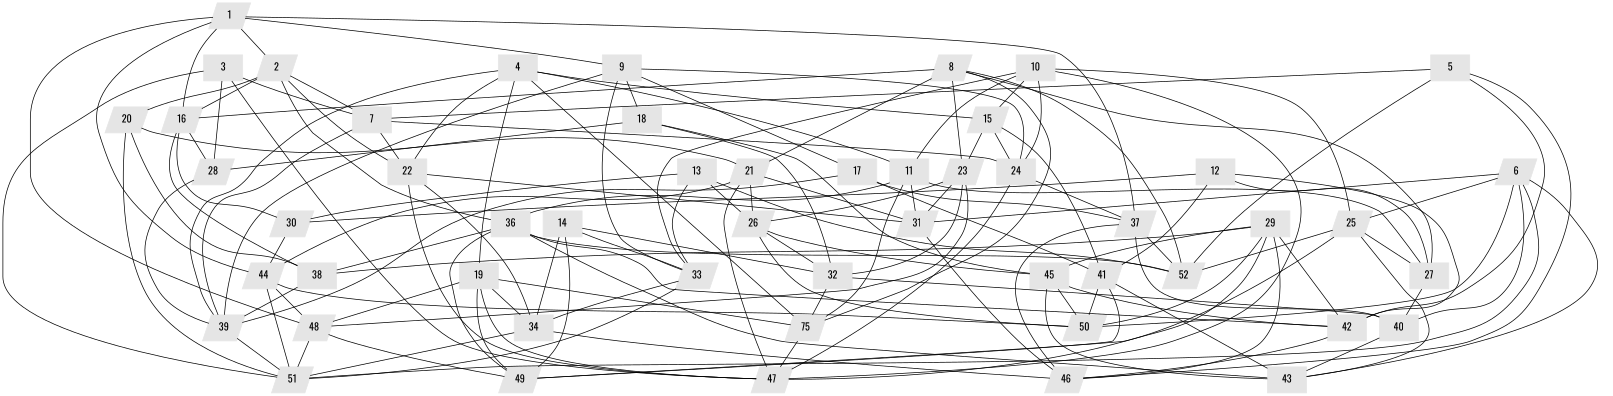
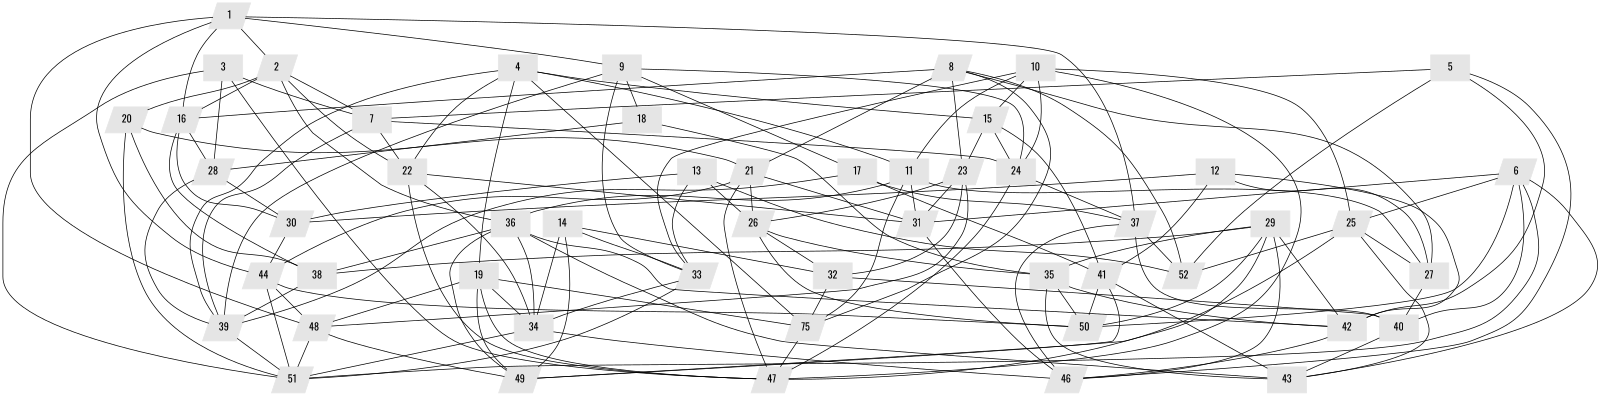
  graph {
    fontname=Oswald
    node [color=gray90 fontname=Oswald shape=parallelogram style=filled]
    edge [fontname=Oswald weight=1.0]
    1
    2
    9 [shape=box]
    16
    37
    44
    48
    7 [shape=box]
    20
    22 [shape=box]
    36 [shape=box]
    39
    24 [shape=box]
    17 [shape=box]
    18 [shape=box]
    33
    28
    30
    38 [shape=box]
    46
    52
    40 [shape=box]
    51
    50
    49
    21
    47
    31
    34 [shape=box]
    42 [shape=box]
    43 [shape=box]
    3 [shape=box]
    4 [shape=box]
    11 [shape=box]
    15
    19 [shape=box]
    n37 [label=75]
    27 [shape=box]
    23
    41
    5 [shape=box]
    6
    25
    8
    26
    32 [shape=box]
-   35 [shape=box label=45]
+   35 [shape=box]
    10 [shape=box]
    12 [shape=box]
    13 [shape=box]
    14 [shape=box]
    29 [shape=box]
    1 -- 2
    1 -- 9
    1 -- 16
    1 -- 37
    1 -- 44
    1 -- 48
    2 -- 16
    2 -- 7
    2 -- 20
    2 -- 22
    2 -- 36
    9 -- 39
    9 -- 24
    9 -- 17
    9 -- 18
    9 -- 33
    16 -- 28
    16 -- 30
    16 -- 38
    37 -- 46
    37 -- 52
    37 -- 40
    44 -- 48
    44 -- 51
    44 -- 50
    48 -- 51
    48 -- 49
    7 -- 22
    7 -- 39
    7 -- 24
    20 -- 38
    20 -- 51
    20 -- 21
    22 -- 47
    22 -- 31
    22 -- 34
    36 -- 38
-   36 -- 52
+   36 -- 34
    36 -- 49
    36 -- 42
    36 -- 43
    39 -- 51
    24 -- 37
    24 -- 47
    17 -- 37
    17 -- 39
    17 -- 41
    18 -- 28
-   18 -- 32
    18 -- 35
    33 -- 51
    33 -- 34
    28 -- 39
+   28 -- 30 [weight=2.0]
    30 -- 44
    38 -- 39 [weight=2.0]
    40 -- 43
    21 -- 44
    21 -- 47
    21 -- 31
    21 -- 26
    31 -- 46
    34 -- 46
    34 -- 51
    42 -- 46
    3 -- 7
    3 -- 28
    3 -- 51
    3 -- 47
    4 -- 22
    4 -- 39
    4 -- 11
    4 -- 15
    4 -- 19
    4 -- n37
    11 -- 36 [weight=2.0]
    11 -- 31
    11 -- n37
    11 -- 27
    15 -- 24
    15 -- 23
    15 -- 41
    19 -- 48
    19 -- 49
    19 -- 47
    19 -- 34
    19 -- n37
    n37 -- 47
    27 -- 40 [weight=2.0]
    23 -- 48
    23 -- 31
    23 -- 26
    23 -- 32
    41 -- 50
    41 -- 49
    41 -- 43
    5 -- 7
    5 -- 46
    5 -- 52
    5 -- 42
    6 -- 40
    6 -- 51
    6 -- 50
    6 -- 31
    6 -- 43
    6 -- 25
    25 -- 52
    25 -- 49
    25 -- 43
    25 -- 27
    8 -- 16
    8 -- 52
    8 -- 21
    8 -- n37
    8 -- 27
    8 -- 23
    26 -- 50
    26 -- 32
    26 -- 35
    32 -- 40
    32 -- n37
    35 -- 50
    35 -- 42
    35 -- 43
    10 -- 24
    10 -- 33
    10 -- 47
    10 -- 11
    10 -- 15
    10 -- 25
    12 -- 30
    12 -- 42
    12 -- 27
    12 -- 41
    13 -- 33
    13 -- 30
    13 -- 52
    13 -- 26
    14 -- 33
    14 -- 49
    14 -- 34
    14 -- 32
    29 -- 38
    29 -- 46
    29 -- 50
    29 -- 47
    29 -- 42
    29 -- 35
  }
